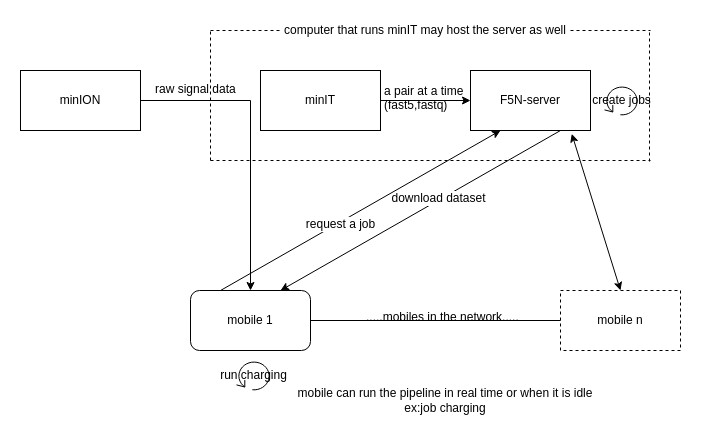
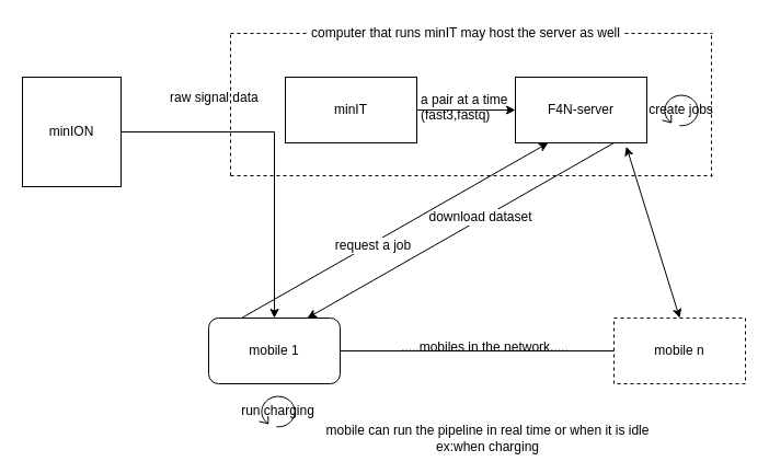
  <mxCell id="0" />
  <mxCell id="1" parent="0" />
  <mxCell id="2" style="edgeStyle=orthogonalEdgeStyle;rounded=0;orthogonalLoop=1;jettySize=auto;html=1;exitX=1;exitY=0.5;exitDx=0;exitDy=0;" parent="1" source="3" target="11" edge="1"><mxGeometry relative="1" as="geometry" /></mxCell>
- <mxCell id="3" value="minION" style="rounded=0;whiteSpace=wrap;html=1;" parent="1" vertex="1"><mxGeometry x="20" y="70" width="120" height="60" as="geometry" /></mxCell>
+ <mxCell id="3" value="minION" style="rounded=0;whiteSpace=wrap;html=1;" parent="1" vertex="1"><mxGeometry x="20" y="70" width="90" height="100" as="geometry" /></mxCell>
  <mxCell id="4" style="edgeStyle=orthogonalEdgeStyle;rounded=0;orthogonalLoop=1;jettySize=auto;html=1;exitX=1;exitY=0.5;exitDx=0;exitDy=0;entryX=0;entryY=0.5;entryDx=0;entryDy=0;" parent="1" source="5" target="8" edge="1"><mxGeometry relative="1" as="geometry"><Array as="points"><mxPoint x="420" y="100" /><mxPoint x="420" y="100" /></Array></mxGeometry></mxCell>
  <mxCell id="5" value="minIT" style="rounded=0;whiteSpace=wrap;html=1;" parent="1" vertex="1"><mxGeometry x="260" y="70" width="120" height="60" as="geometry" /></mxCell>
  <mxCell id="6" style="edgeStyle=none;rounded=0;orthogonalLoop=1;jettySize=auto;html=1;exitX=0.75;exitY=1;exitDx=0;exitDy=0;entryX=0.75;entryY=0;entryDx=0;entryDy=0;" parent="1" source="8" target="11" edge="1"><mxGeometry relative="1" as="geometry" /></mxCell>
  <mxCell id="7" value="download dataset" style="text;html=1;resizable=0;points=[];align=center;verticalAlign=middle;labelBackgroundColor=#ffffff;" parent="6" vertex="1" connectable="0"><mxGeometry x="-0.134" y="-1" relative="1" as="geometry"><mxPoint y="-1" as="offset" /></mxGeometry></mxCell>
- <mxCell id="8" value="F5N-server" style="rounded=0;whiteSpace=wrap;html=1;" parent="1" vertex="1"><mxGeometry x="470" y="70" width="120" height="60" as="geometry" /></mxCell>
+ <mxCell id="8" value="F4N-server" style="rounded=0;whiteSpace=wrap;html=1;" parent="1" vertex="1"><mxGeometry x="470" y="70" width="120" height="60" as="geometry" /></mxCell>
  <mxCell id="9" style="edgeStyle=none;rounded=0;orthogonalLoop=1;jettySize=auto;html=1;exitX=0.25;exitY=0;exitDx=0;exitDy=0;entryX=0.25;entryY=1;entryDx=0;entryDy=0;" parent="1" source="11" target="8" edge="1"><mxGeometry relative="1" as="geometry" /></mxCell>
  <mxCell id="10" value="request a job" style="text;html=1;resizable=0;points=[];align=center;verticalAlign=middle;labelBackgroundColor=#ffffff;" parent="9" vertex="1" connectable="0"><mxGeometry x="-0.151" y="-2" relative="1" as="geometry"><mxPoint as="offset" /></mxGeometry></mxCell>
  <mxCell id="11" value="mobile 1" style="whiteSpace=wrap;html=1;rounded=1;" parent="1" vertex="1"><mxGeometry x="190" y="290" width="120" height="60" as="geometry" /></mxCell>
  <mxCell id="12" style="edgeStyle=none;rounded=0;orthogonalLoop=1;jettySize=auto;html=1;exitX=0.5;exitY=0;exitDx=0;exitDy=0;entryX=0.981;entryY=1.055;entryDx=0;entryDy=0;entryPerimeter=0;strokeColor=none;" parent="1" source="13" target="8" edge="1"><mxGeometry relative="1" as="geometry" /></mxCell>
  <mxCell id="13" value="mobile n" style="rounded=0;whiteSpace=wrap;html=1;dashed=1;" parent="1" vertex="1"><mxGeometry x="560" y="290" width="120" height="60" as="geometry" /></mxCell>
  <mxCell id="14" value="" style="endArrow=classic;startArrow=classic;html=1;entryX=0.844;entryY=1.055;entryDx=0;entryDy=0;entryPerimeter=0;exitX=0.5;exitY=0;exitDx=0;exitDy=0;" parent="1" source="13" target="8" edge="1"><mxGeometry width="50" height="50" relative="1" as="geometry"><mxPoint x="20" y="420" as="sourcePoint" /><mxPoint x="70" y="370" as="targetPoint" /></mxGeometry></mxCell>
  <mxCell id="15" value="" style="endArrow=none;dashed=0;html=1;entryX=0;entryY=0.5;entryDx=0;entryDy=0;exitX=1;exitY=0.5;exitDx=0;exitDy=0;" parent="1" source="11" target="13" edge="1"><mxGeometry width="50" height="50" relative="1" as="geometry"><mxPoint x="20" y="420" as="sourcePoint" /><mxPoint x="70" y="370" as="targetPoint" /></mxGeometry></mxCell>
  <mxCell id="16" value="run charging" style="shape=mxgraph.bpmn.loop;html=1;outlineConnect=0;" parent="1" vertex="1"><mxGeometry x="236" y="360" width="34" height="30" as="geometry" /></mxCell>
  <mxCell id="17" value="create jobs" style="shape=mxgraph.bpmn.loop;html=1;outlineConnect=0;" parent="1" vertex="1"><mxGeometry x="604" y="85" width="34" height="30" as="geometry" /></mxCell>
  <mxCell id="18" value=".....mobiles in the network....." style="text;html=1;resizable=0;points=[];autosize=1;align=left;verticalAlign=top;spacingTop=-4;" parent="1" vertex="1"><mxGeometry x="364" y="307" width="170" height="20" as="geometry" /></mxCell>
  <mxCell id="19" value="raw signal data" style="text;html=1;resizable=0;points=[];autosize=1;align=left;verticalAlign=top;spacingTop=-4;" parent="1" vertex="1"><mxGeometry x="153" y="79" width="100" height="20" as="geometry" /></mxCell>
  <mxCell id="20" value="computer that runs minIT may host the server as well" style="text;html=1;strokeColor=none;fillColor=none;align=center;verticalAlign=middle;whiteSpace=wrap;rounded=0;" parent="1" vertex="1"><mxGeometry x="280" y="20" width="290" height="20" as="geometry" /></mxCell>
  <mxCell id="21" value="" style="endArrow=none;dashed=1;html=1;" parent="1" edge="1"><mxGeometry width="50" height="50" relative="1" as="geometry"><mxPoint x="210" y="160" as="sourcePoint" /><mxPoint x="210" y="29" as="targetPoint" /></mxGeometry></mxCell>
  <mxCell id="22" value="" style="endArrow=none;dashed=1;html=1;" parent="1" edge="1"><mxGeometry width="50" height="50" relative="1" as="geometry"><mxPoint x="649" y="161" as="sourcePoint" /><mxPoint x="649" y="30" as="targetPoint" /></mxGeometry></mxCell>
  <mxCell id="23" value="" style="endArrow=none;dashed=1;html=1;" parent="1" edge="1"><mxGeometry width="50" height="50" relative="1" as="geometry"><mxPoint x="210" y="160" as="sourcePoint" /><mxPoint x="650" y="160" as="targetPoint" /></mxGeometry></mxCell>
  <mxCell id="24" value="" style="endArrow=none;dashed=1;html=1;" parent="1" target="20" edge="1"><mxGeometry width="50" height="50" relative="1" as="geometry"><mxPoint x="210" y="30" as="sourcePoint" /><mxPoint x="260" y="30" as="targetPoint" /></mxGeometry></mxCell>
  <mxCell id="25" value="" style="endArrow=none;dashed=1;html=1;" parent="1" source="20" edge="1"><mxGeometry width="50" height="50" relative="1" as="geometry"><mxPoint x="220" y="40" as="sourcePoint" /><mxPoint x="650" y="30" as="targetPoint" /></mxGeometry></mxCell>
- <mxCell id="26" value="&lt;div&gt;mobile can run the pipeline in real time or when it is idle &lt;br&gt;&lt;/div&gt;&lt;div&gt;ex:job charging&lt;/div&gt;" style="text;html=1;strokeColor=none;fillColor=none;align=center;verticalAlign=middle;whiteSpace=wrap;rounded=0;" parent="1" vertex="1"><mxGeometry x="270" y="390" width="350" height="20" as="geometry" /></mxCell>
- <mxCell id="27" value="a pair at a time&lt;br&gt;&lt;div&gt;(fast5,fastq)&lt;br&gt;&lt;/div&gt;" style="text;html=1;resizable=0;points=[];autosize=1;align=left;verticalAlign=top;spacingTop=-4;" parent="1" vertex="1"><mxGeometry x="382" y="81" width="90" height="28" as="geometry" /></mxCell>
+ <mxCell id="26" value="&lt;div&gt;mobile can run the pipeline in real time or when it is idle &lt;br&gt;&lt;/div&gt;&lt;div&gt;ex:when charging&lt;/div&gt;" style="text;html=1;strokeColor=none;fillColor=none;align=center;verticalAlign=middle;whiteSpace=wrap;rounded=0;" parent="1" vertex="1"><mxGeometry x="270" y="390" width="350" height="20" as="geometry" /></mxCell>
+ <mxCell id="27" value="a pair at a time&lt;br&gt;&lt;div&gt;(fast3,fastq)&lt;br&gt;&lt;/div&gt;" style="text;html=1;resizable=0;points=[];autosize=1;align=left;verticalAlign=top;spacingTop=-4;" parent="1" vertex="1"><mxGeometry x="382" y="81" width="90" height="28" as="geometry" /></mxCell>
